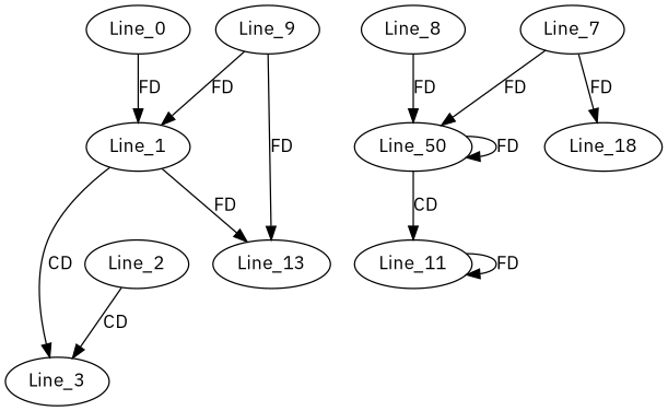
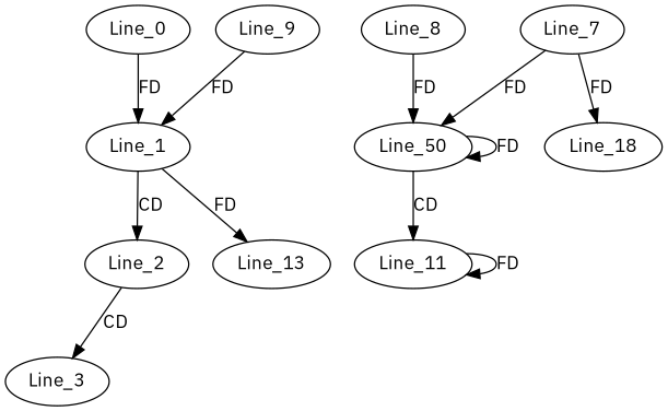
  digraph {
    fontname="IBM Plex Sans"
    node [fontname="IBM Plex Sans"]
    edge [fontname="IBM Plex Sans"]
    Line_0
    Line_1
    Line_2
    Line_13
    Line_3
    n6 [label=Line_50]
    Line_11
    Line_8
    Line_7
    Line_18
    Line_9
    Line_0 -> Line_1 [label=FD]
-   Line_1 -> Line_3 [label=CD]
+   Line_1 -> Line_2 [label=CD]
    Line_1 -> Line_13 [label=FD]
    Line_2 -> Line_3 [label=CD]
    n6 -> n6 [label=FD]
    n6 -> Line_11 [label=CD]
    Line_11 -> Line_11 [label=FD]
    Line_8 -> n6 [label=FD]
    Line_7 -> n6 [label=FD]
    Line_7 -> Line_18 [label=FD]
    Line_9 -> Line_1 [label=FD]
-   Line_9 -> Line_13 [label=FD]
  }
